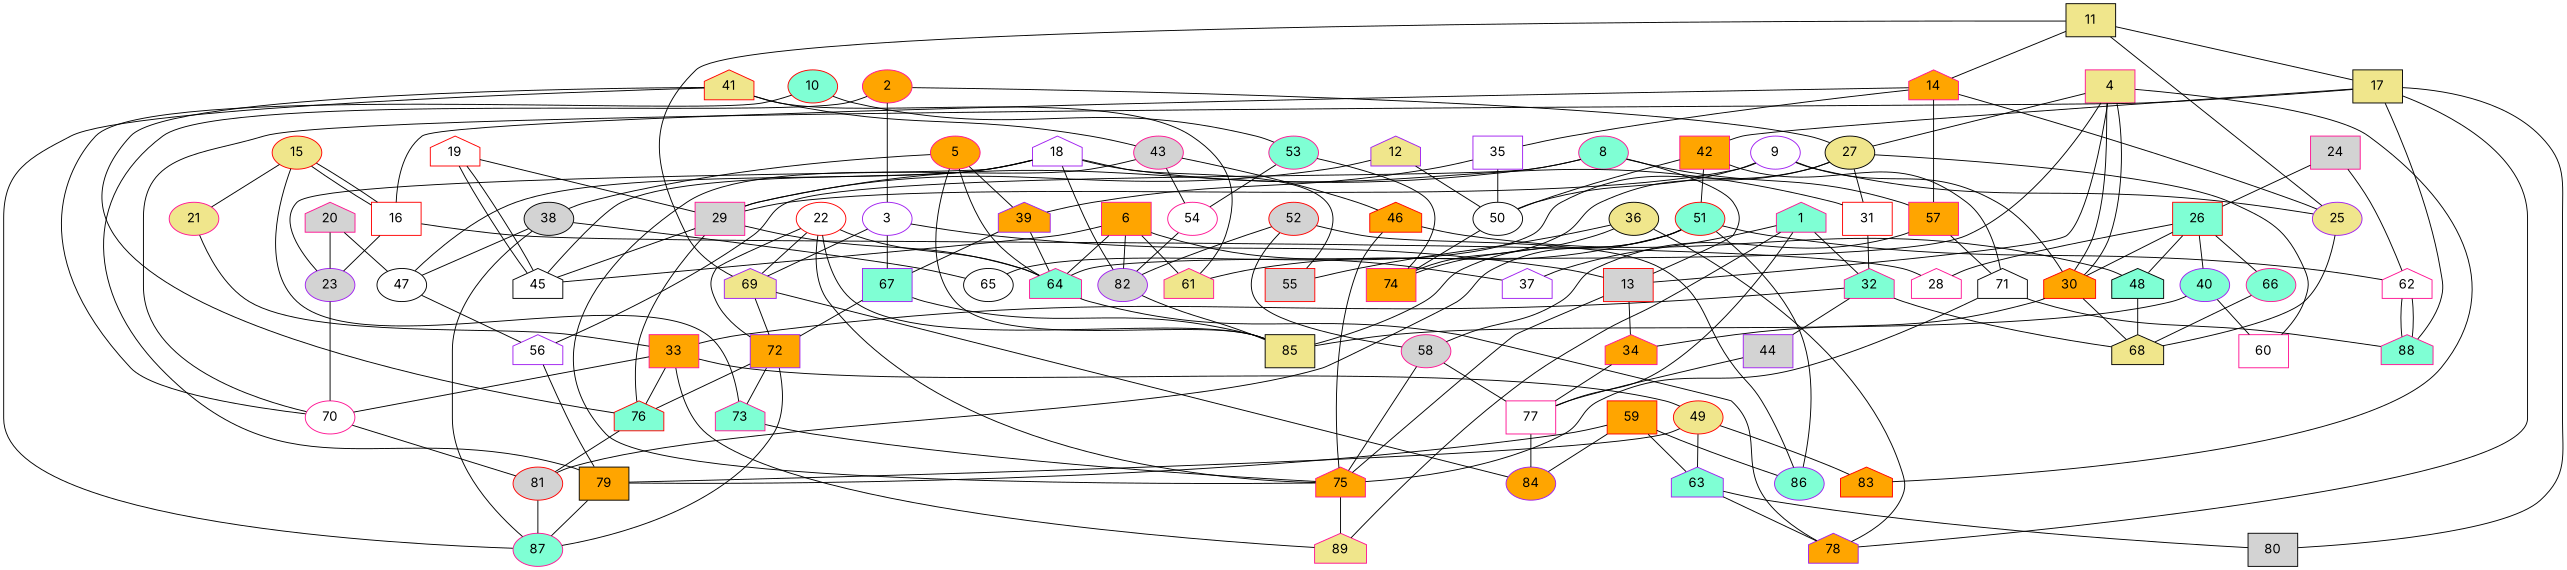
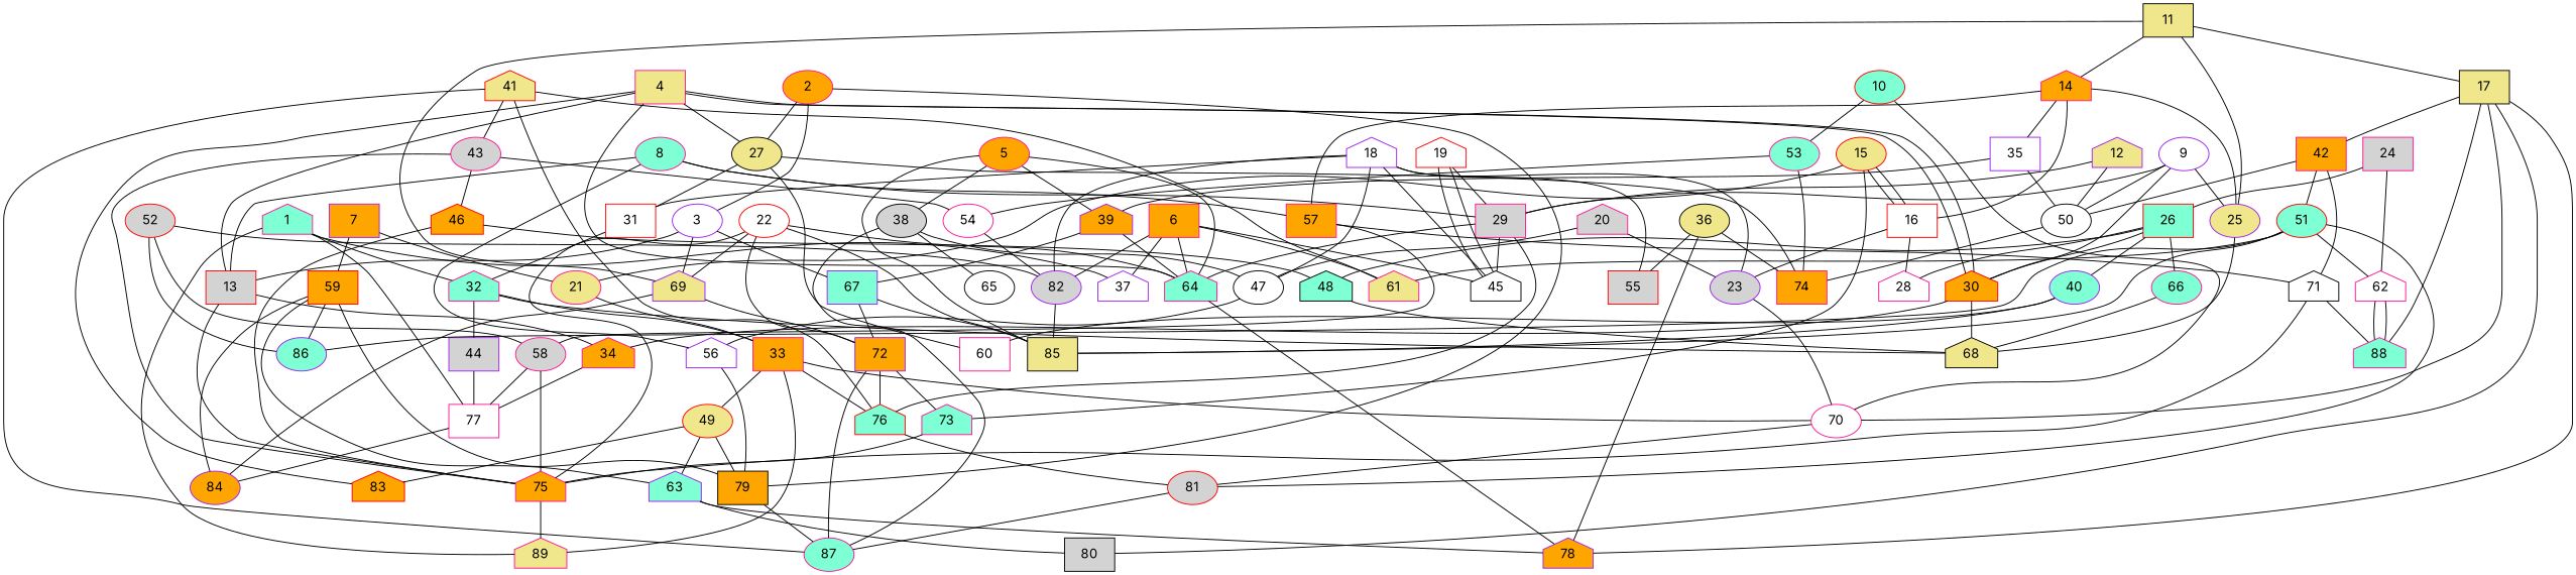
  graph {
    fontname=Inter
    node [color=deeppink fillcolor=white fontname=Inter shape=ellipse style=filled]
    edge [fontname=Inter]
    1 [fillcolor=aquamarine shape=house]
    32 [fillcolor=aquamarine shape=house]
    37 [color=purple shape=house]
    77 [shape=box]
    89 [fillcolor=khaki shape=house]
    33 [fillcolor=orange shape=box]
    68 [color=black fillcolor=khaki shape=house]
    44 [color=purple fillcolor=lightgrey shape=box]
    84 [color=purple fillcolor=orange]
    2 [fillcolor=orange]
    3 [color=purple]
    27 [color=black fillcolor=khaki]
    79 [color=black fillcolor=orange shape=box]
    13 [color=red fillcolor=lightgrey shape=box]
    67 [color=purple fillcolor=aquamarine shape=box]
    69 [color=purple fillcolor=khaki shape=house]
    31 [color=red shape=box]
    60 [shape=box]
    65 [color=black]
    74 [fillcolor=orange shape=box]
    87 [fillcolor=aquamarine]
    34 [fillcolor=orange shape=house]
    75 [fillcolor=orange shape=house]
    85 [color=black fillcolor=khaki shape=box]
    72 [color=purple fillcolor=orange shape=box]
    4 [fillcolor=khaki shape=box]
    30 [color=red fillcolor=orange shape=house]
    64 [fillcolor=aquamarine shape=house]
    83 [color=red fillcolor=orange shape=house]
    78 [color=purple fillcolor=orange shape=house]
    5 [fillcolor=orange]
    38 [color=black fillcolor=lightgrey]
    39 [color=purple fillcolor=orange shape=house]
    47 [color=black]
    6 [fillcolor=orange shape=box]
    45 [color=black shape=house]
    61 [fillcolor=khaki shape=house]
    82 [color=purple fillcolor=lightgrey]
+   7 [color=purple fillcolor=orange shape=box]
    21 [fillcolor=khaki]
    59 [color=red fillcolor=orange shape=box]
    63 [color=purple fillcolor=aquamarine shape=house]
    86 [color=purple fillcolor=aquamarine]
    8 [fillcolor=aquamarine]
    29 [fillcolor=lightgrey shape=box]
    56 [color=purple shape=house]
    57 [fillcolor=orange shape=box]
    76 [color=red fillcolor=aquamarine shape=house]
    71 [color=black shape=house]
    58 [fillcolor=lightgrey]
    9 [color=purple]
    25 [color=purple fillcolor=khaki]
    50 [color=black]
    10 [color=red fillcolor=aquamarine]
    53 [fillcolor=aquamarine]
    70
    54
    81 [color=red fillcolor=lightgrey]
    11 [color=black fillcolor=khaki shape=box]
    14 [fillcolor=orange shape=house]
    17 [color=black fillcolor=khaki shape=box]
    16 [color=red shape=box]
    35 [color=purple shape=box]
    42 [fillcolor=orange shape=box]
    80 [color=black fillcolor=lightgrey shape=box]
    88 [fillcolor=aquamarine shape=house]
    12 [color=purple fillcolor=khaki shape=house]
    23 [color=purple fillcolor=lightgrey]
    28 [shape=house]
    15 [color=red fillcolor=khaki]
    73 [fillcolor=aquamarine shape=house]
    51 [color=red fillcolor=aquamarine]
    18 [color=purple shape=house]
    55 [color=red fillcolor=lightgrey shape=box]
    19 [color=red shape=house]
    20 [fillcolor=lightgrey shape=house]
    49 [color=red fillcolor=khaki]
    22 [color=red]
    24 [fillcolor=lightgrey shape=box]
    26 [color=red fillcolor=aquamarine shape=box]
    62 [shape=house]
    40 [color=purple fillcolor=aquamarine]
    48 [color=black fillcolor=aquamarine shape=house]
    66 [fillcolor=aquamarine]
    36 [color=black fillcolor=khaki]
    41 [color=red fillcolor=khaki shape=house]
    43 [fillcolor=lightgrey]
    46 [color=red fillcolor=orange shape=house]
    52 [color=red fillcolor=lightgrey]
    1 -- 32
    1 -- 37
    1 -- 77
    1 -- 89
    32 -- 33
    32 -- 68
    32 -- 44
    77 -- 84
    33 -- 89
    33 -- 76
    33 -- 70
    33 -- 49
    44 -- 77
    2 -- 3
    2 -- 27
    2 -- 79
    3 -- 13
    3 -- 67
    3 -- 69
    27 -- 31
    27 -- 60
-   27 -- 65
    27 -- 74
    79 -- 87
    13 -- 34
    13 -- 75
    67 -- 85
    67 -- 72
    69 -- 84
    69 -- 72
    31 -- 32
    34 -- 77
    75 -- 89
    72 -- 87
    72 -- 76
    72 -- 73
    4 -- 27
    4 -- 13
    4 -- 30
    4 -- 30
    4 -- 64
    4 -- 83
    30 -- 68
    30 -- 34
    64 -- 78
    5 -- 85
    5 -- 64
    5 -- 38
    5 -- 39
    38 -- 65
    38 -- 87
    38 -- 47
    39 -- 67
    39 -- 64
    47 -- 56
    6 -- 37
    6 -- 64
    6 -- 45
    6 -- 61
    6 -- 82
    82 -- 85
+   7 -- 21
+   7 -- 59
    21 -- 33
    59 -- 84
    59 -- 79
    59 -- 63
    59 -- 86
    63 -- 78
    63 -- 80
    8 -- 13
    8 -- 29
    8 -- 56
    8 -- 57
    29 -- 64
    29 -- 45
    29 -- 76
    56 -- 79
    57 -- 71
    57 -- 58
    76 -- 81
    71 -- 75
    71 -- 88
    58 -- 77
    58 -- 75
    9 -- 30
    9 -- 29
    9 -- 25
    9 -- 50
    25 -- 68
    50 -- 74
    10 -- 53
    10 -- 70
    53 -- 74
    53 -- 54
    70 -- 81
    54 -- 82
    81 -- 87
    11 -- 69
    11 -- 25
    11 -- 14
    11 -- 17
    14 -- 57
    14 -- 25
    14 -- 16
    14 -- 35
    17 -- 78
    17 -- 70
    17 -- 42
    17 -- 80
    17 -- 88
    16 -- 23
    16 -- 28
    35 -- 39
    35 -- 50
    42 -- 71
    42 -- 50
    42 -- 51
    12 -- 29
    12 -- 50
    23 -- 70
    15 -- 21
    15 -- 16
    15 -- 16
    15 -- 73
    73 -- 75
    51 -- 85
    51 -- 61
    51 -- 86
    51 -- 81
    51 -- 62
    18 -- 31
    18 -- 47
    18 -- 45
    18 -- 82
    18 -- 23
    18 -- 55
    19 -- 45
    19 -- 45
    19 -- 29
    20 -- 47
    20 -- 23
    49 -- 79
    49 -- 83
    49 -- 63
    22 -- 69
    22 -- 75
    22 -- 85
    22 -- 72
    22 -- 64
    24 -- 26
    24 -- 62
    26 -- 30
    26 -- 28
    26 -- 40
    26 -- 48
    26 -- 66
    62 -- 88
    62 -- 88
    40 -- 60
    40 -- 85
    48 -- 68
    66 -- 68
    36 -- 74
    36 -- 78
    36 -- 55
    41 -- 87
    41 -- 61
    41 -- 76
    41 -- 43
    43 -- 75
    43 -- 54
    43 -- 46
    46 -- 75
    46 -- 48
    52 -- 82
    52 -- 86
    52 -- 58
  }
